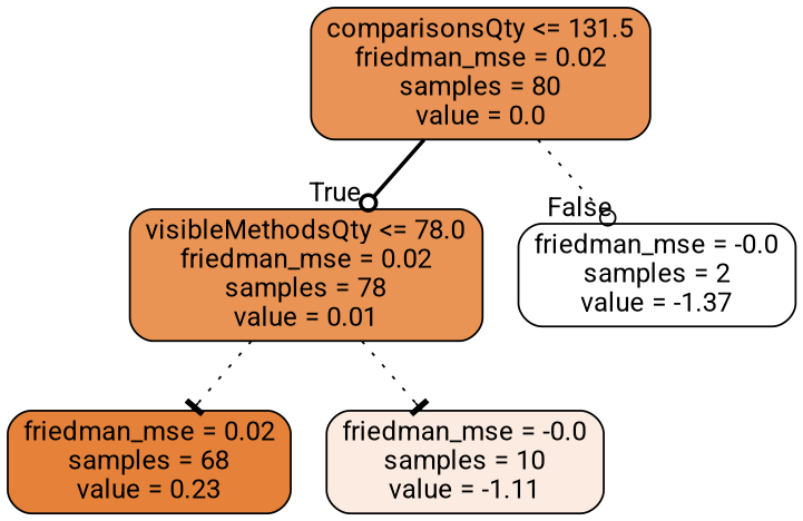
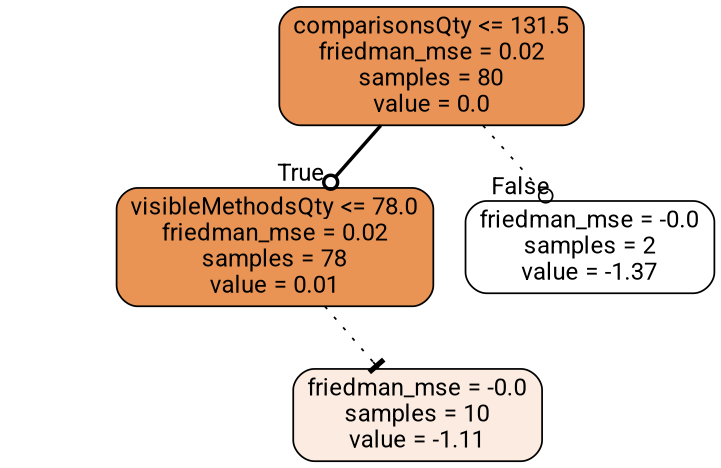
  digraph {
    fontname=Roboto
    node [color=black fontname=Roboto shape=box style="filled, rounded"]
    edge [fontname=Roboto style=dotted arrowhead=odot]
    n1 [fillcolor="#e99356" label="comparisonsQty <= 131.5\nfriedman_mse = 0.02\nsamples = 80\nvalue = 0.0"]
    n2 [fillcolor="#e99355" label="visibleMethodsQty <= 78.0\nfriedman_mse = 0.02\nsamples = 78\nvalue = 0.01"]
    n3 [fillcolor="#ffffff" label="friedman_mse = -0.0\nsamples = 2\nvalue = -1.37"]
-   n4 [fillcolor="#e58139" label="friedman_mse = 0.02\nsamples = 68\nvalue = 0.23"]
    n5 [fillcolor="#fbebe0" label="friedman_mse = -0.0\nsamples = 10\nvalue = -1.11"]
    n1 -> n2 [headlabel=True labelangle=45 labeldistance=2.5 style=bold]
    n1 -> n3 [headlabel=False labelangle=-45 labeldistance=2.5]
-   n2 -> n4 [arrowhead=tee]
    n2 -> n5 [arrowhead=tee]
  }
